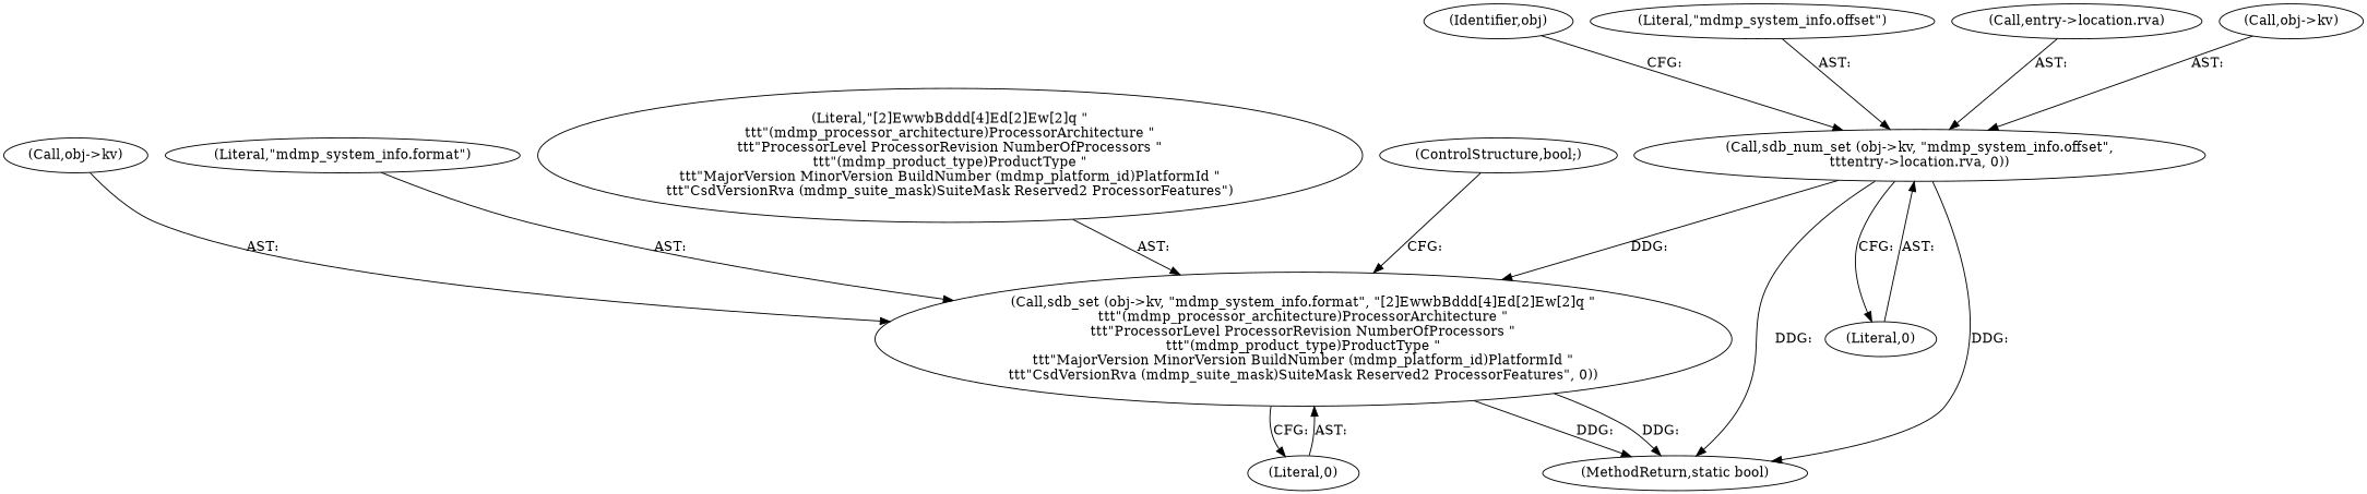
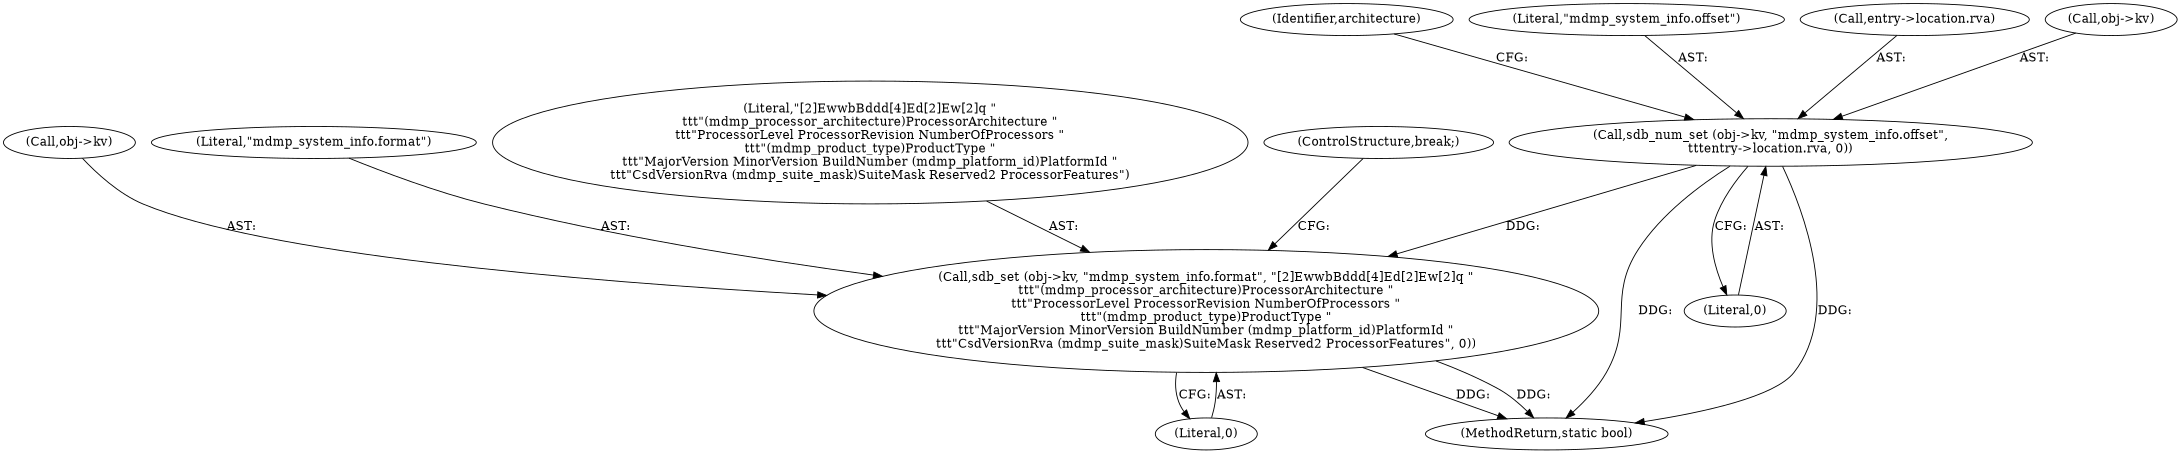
  digraph {
    n1 [label="(Call,sdb_num_set (obj->kv, \"mdmp_system_info.offset\",\n\t\t\tentry->location.rva, 0))"]
    n2 [label="(Call,sdb_set (obj->kv, \"mdmp_system_info.format\", \"[2]EwwbBddd[4]Ed[2]Ew[2]q \"\n\t\t\t\"(mdmp_processor_architecture)ProcessorArchitecture \"\n\t\t\t\"ProcessorLevel ProcessorRevision NumberOfProcessors \"\n\t\t\t\"(mdmp_product_type)ProductType \"\n\t\t\t\"MajorVersion MinorVersion BuildNumber (mdmp_platform_id)PlatformId \"\n\t\t\t\"CsdVersionRva (mdmp_suite_mask)SuiteMask Reserved2 ProcessorFeatures\", 0))"]
    n3 [label="(Literal,0)"]
    n4 [label="(MethodReturn,static bool)"]
    n5 [label="(Literal,0)"]
    n6 [label="(Call,obj->kv)"]
-   n7 [label="(Identifier,obj)"]
+   n7 [label="(Identifier,architecture)"]
    n8 [label="(Literal,\"mdmp_system_info.offset\")"]
    n9 [label="(Literal,\"mdmp_system_info.format\")"]
    n10 [label="(Literal,\"[2]EwwbBddd[4]Ed[2]Ew[2]q \"\n\t\t\t\"(mdmp_processor_architecture)ProcessorArchitecture \"\n\t\t\t\"ProcessorLevel ProcessorRevision NumberOfProcessors \"\n\t\t\t\"(mdmp_product_type)ProductType \"\n\t\t\t\"MajorVersion MinorVersion BuildNumber (mdmp_platform_id)PlatformId \"\n\t\t\t\"CsdVersionRva (mdmp_suite_mask)SuiteMask Reserved2 ProcessorFeatures\")"]
    n11 [label="(Call,entry->location.rva)"]
-   n12 [label="(ControlStructure,bool;)"]
+   n12 [label="(ControlStructure,break;)"]
    n13 [label="(Call,obj->kv)"]
    n1 -> n2 [label="DDG: "]
    n1 -> n3 [label="CFG: "]
    n1 -> n4 [label="DDG: "]
    n1 -> n4 [label="DDG: "]
    n2 -> n4 [label="DDG: "]
    n2 -> n4 [label="DDG: "]
    n2 -> n5 [label="CFG: "]
    n3 -> n1 [label="AST: "]
    n5 -> n2 [label="AST: "]
    n6 -> n2 [label="AST: "]
    n7 -> n1 [label="CFG: "]
    n8 -> n1 [label="AST: "]
    n9 -> n2 [label="AST: "]
    n10 -> n2 [label="AST: "]
    n11 -> n1 [label="AST: "]
    n12 -> n2 [label="CFG: "]
    n13 -> n1 [label="AST: "]
  }
